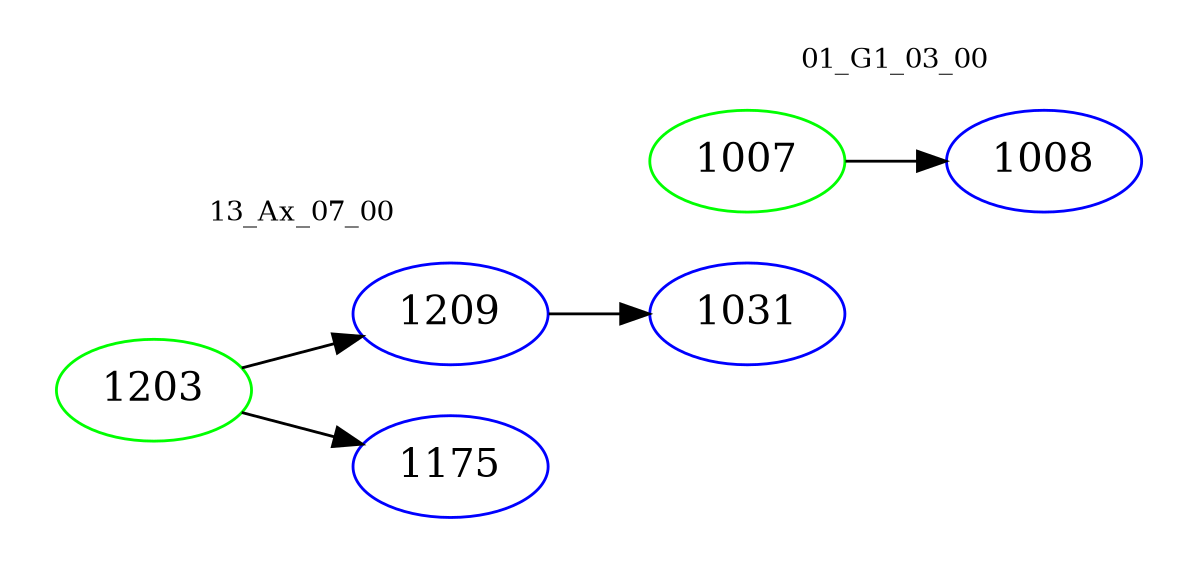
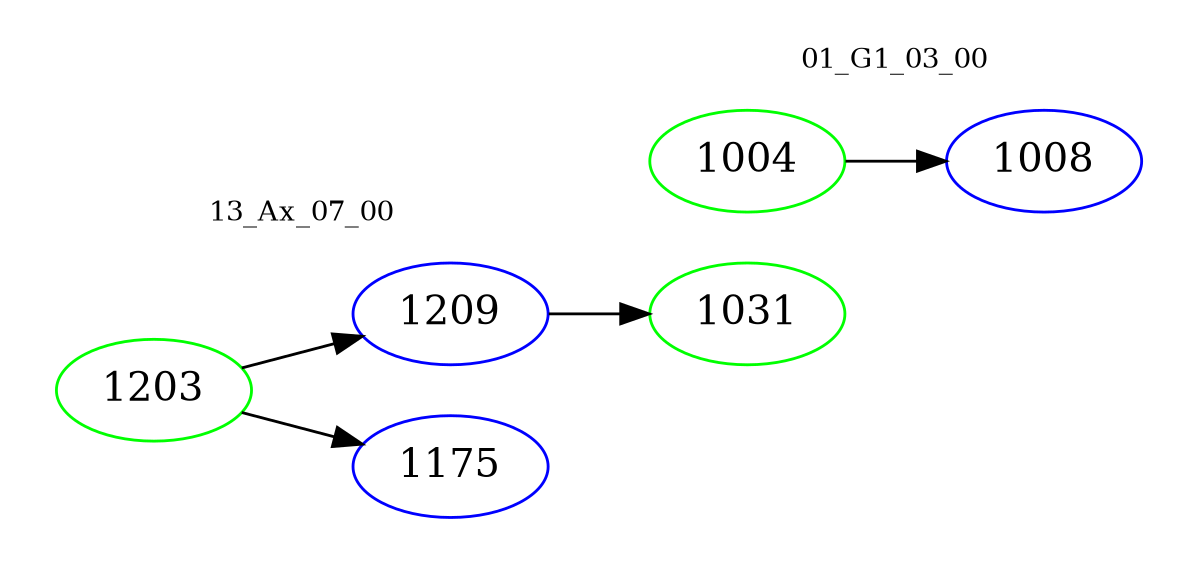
  digraph {
    rankdir=LR
    node [color=blue]
    edge [color=black]
    n1 [color=green label=1203]
    n2 [label=1175]
    n3 [label=1209]
-   n4 [color=green label=1007]
+   n4 [color=green label=1004]
    n5 [label=1008]
-   n6 [label=1031]
+   n6 [color=green label=1031]
    subgraph cluster_1 {
      color=white
      fontsize=10
      label="13_Ax_07_00"
      n1
      n2
      n3
    }
    subgraph cluster_2 {
      color=white
      fontsize=10
      label="01_G1_03_00"
      n4
      n5
      n6
    }
    n1 -> n2
    n1 -> n3
    n3 -> n6
    n4 -> n5
  }
